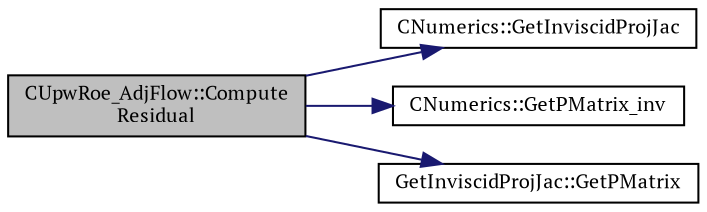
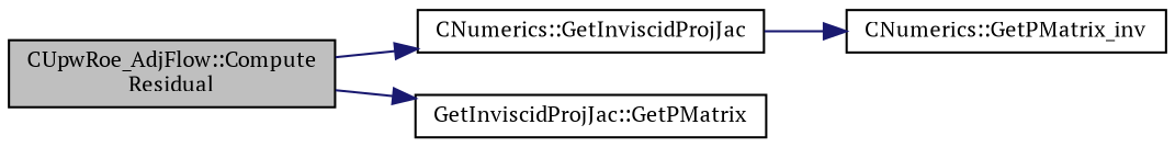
  digraph {
    fontname="PT Serif"
    rankdir=LR
    node [color=black fillcolor=white fontname="PT Serif" fontsize=10 shape=record style=filled]
    edge [color=midnightblue fontname="PT Serif" fontsize=10 labelfontname=Helvetica labelfontsize=10 style=solid]
    n1 [fillcolor=grey75 fontcolor=black height=0.2 label="CUpwRoe_AdjFlow::Compute\lResidual" width=0.4]
    n2 [height=0.2 label="CNumerics::GetInviscidProjJac" width=0.4]
    n3 [height=0.2 label="CNumerics::GetPMatrix_inv" width=0.4]
    n4 [height=0.2 label="GetInviscidProjJac::GetPMatrix" width=0.4]
    n1 -> n2
-   n1 -> n3
+   n2 -> n3
    n1 -> n4
  }
